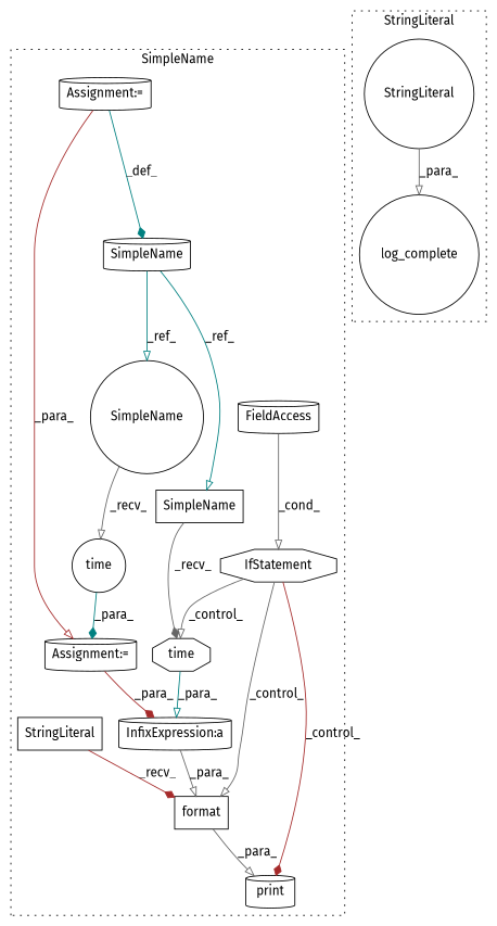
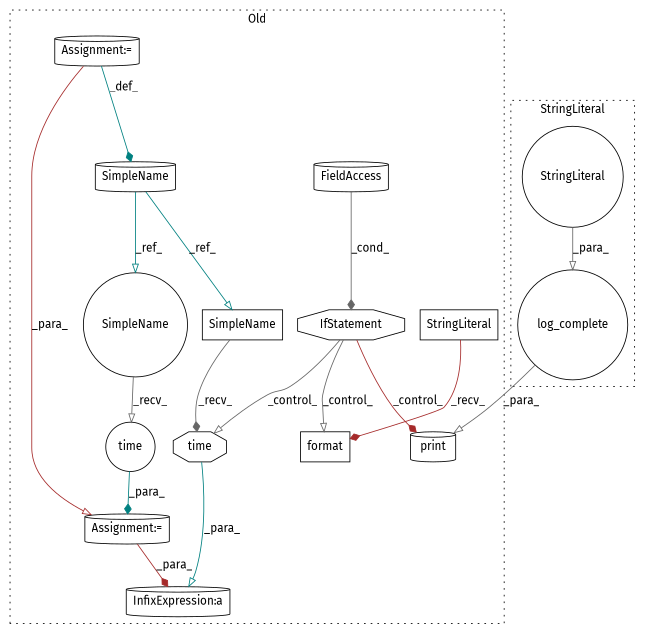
  digraph {
    fontname="Fira Sans"
    node [a=32 fontname="Fira Sans" l=4 s=1027 shape=cylinder]
    edge [arrowhead=onormal color=gray40 fontname="Fira Sans"]
    n1 [l=6 label=time s=1571 shape=octagon]
    n2 [a=27 l=3 label="InfixExpression:a" s=1577]
    n3 [l="6,1" label=print s="1520,1586"]
    n4 [a=22 l=7 label=FieldAccess s=1499]
    n5 [l="7,1" label=format s="1559,1585" shape=box]
    n6 [a=25 l="4,2" label=IfStatement s="1495,1506" shape=octagon]
    n7 [a=45 l=32 label=StringLiteral s=1526 shape=box]
    n8 [l=6 label=time s=1215 shape=circle]
    n9 [a=42 label=SimpleName]
    n10 [a=7 l=1 label="Assignment:=" s=1209]
    n11 [a=7 label="Assignment:="]
    n12 [a=42 label=SimpleName s=1210 shape=circle]
    n13 [a=42 label=SimpleName s=1566 shape=box]
    n14 [l="13,1" label=log_complete s="2716,2741" shape=circle]
    n15 [a=45 l=12 label=StringLiteral s=2729 shape=circle]
    subgraph cluster_1 {
-     label=SimpleName
+     label=Old
      style=dotted
      n1
      n2
      n3
      n4
      n5
      n6
      n7
      n8
      n9
      n10
      n11
      n12
      n13
    }
    subgraph cluster_2 {
      label=StringLiteral
      style=dotted
      n14
      n15
    }
    n1 -> n2 [color=teal label=_para_]
-   n2 -> n5 [label=_para_]
-   n4 -> n6 [label=_cond_]
-   n5 -> n3 [label=_para_]
+   n4 -> n6 [arrowhead=diamond label=_cond_]
+   n14 -> n3 [label=_para_]
    n6 -> n1 [label=_control_]
    n6 -> n3 [arrowhead=diamond color=brown label=_control_]
    n6 -> n5 [label=_control_]
    n7 -> n5 [arrowhead=diamond color=brown label=_recv_]
    n8 -> n10 [arrowhead=diamond color=teal label=_para_]
    n9 -> n12 [color=teal label=_ref_]
    n9 -> n13 [color=teal label=_ref_]
    n10 -> n2 [arrowhead=diamond color=brown label=_para_]
    n11 -> n9 [arrowhead=diamond color=teal label=_def_]
    n11 -> n10 [color=brown label=_para_]
    n12 -> n8 [label=_recv_]
    n13 -> n1 [arrowhead=diamond label=_recv_]
    n15 -> n14 [label=_para_]
  }
